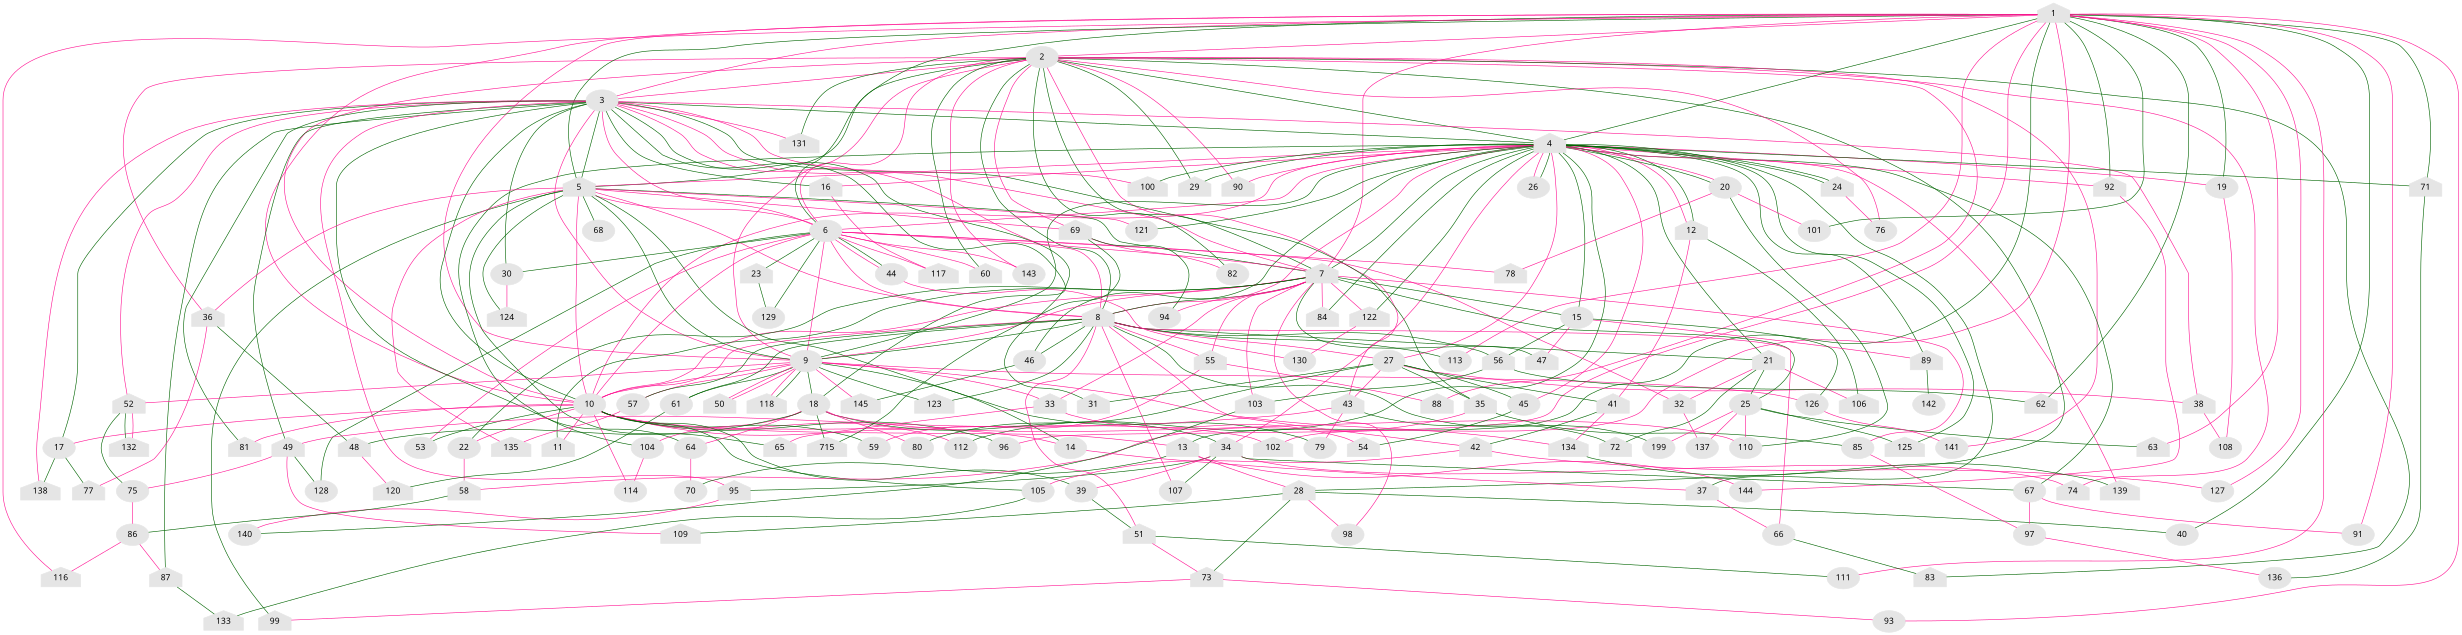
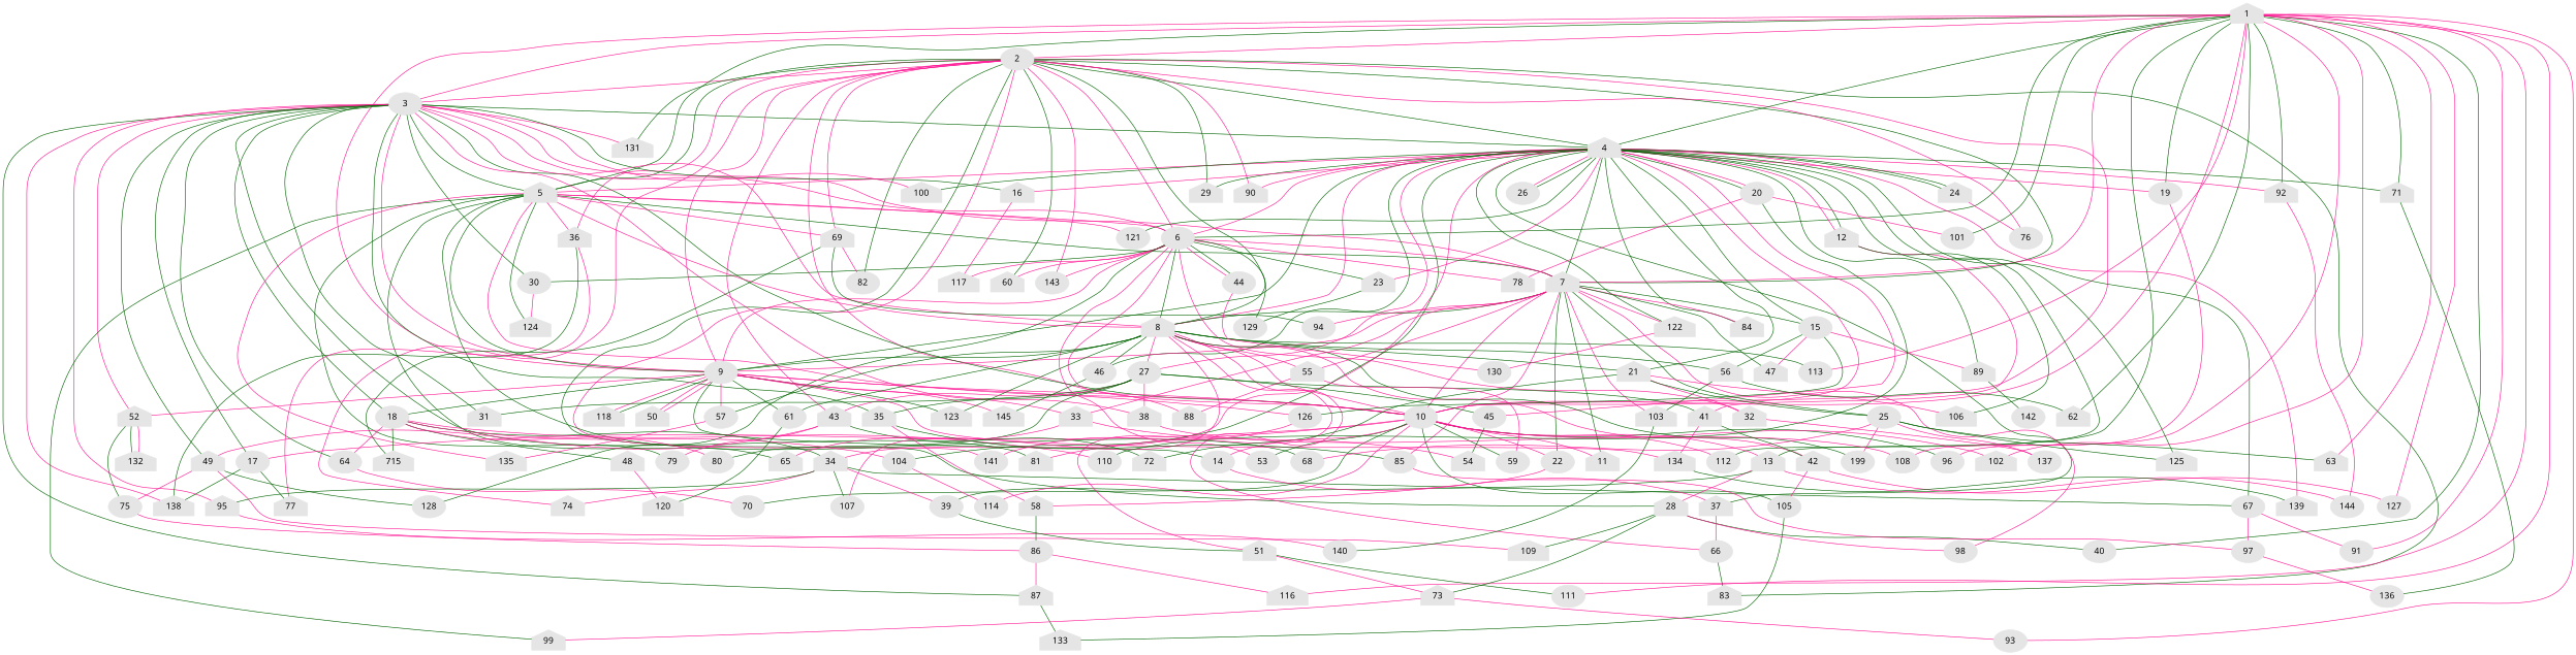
  graph {
    fontname="Noto Sans"
    node [color=gray90 fontname="Noto Sans" shape=house style=filled]
    edge [color=deeppink fontname="Noto Sans"]
    2 [shape=ellipse]
    1
    3 [shape=ellipse]
    4
    5
    6 [shape=ellipse]
    7
    9 [shape=ellipse]
    10 [shape=ellipse]
    13
    19 [shape=ellipse]
    40 [shape=ellipse]
    62
    63
    71
    91 [shape=ellipse]
    92
    93 [shape=ellipse]
    96 [shape=ellipse]
    101 [shape=ellipse]
    102
    111 [shape=ellipse]
    113 [shape=ellipse]
    116
    127 [shape=ellipse]
    8
    28
    29
    36
    43
    60
    69
    74
    76 [shape=ellipse]
    82 [shape=ellipse]
    83
    88
    90
    131
    141 [shape=ellipse]
    143 [shape=ellipse]
    16
    17 [shape=ellipse]
    18 [shape=ellipse]
    30 [shape=ellipse]
    31
    35
    38
    49
    52
    64 [shape=ellipse]
    81
    87
    95
    100
    138
    12
    15 [shape=ellipse]
    20 [shape=ellipse]
    21
    23
    24
    26 [shape=ellipse]
    27 [shape=ellipse]
    34
    37
    45 [shape=ellipse]
    46 [shape=ellipse]
    67 [shape=ellipse]
    84
    89
    104 [shape=ellipse]
    112 [shape=ellipse]
    121 [shape=ellipse]
    122
    125
    139
    65
    68 [shape=ellipse]
    79 [shape=ellipse]
    99
    124
    135
    32
    44 [shape=ellipse]
    53 [shape=ellipse]
    78
    117
    128 [shape=ellipse]
    129 [shape=ellipse]
    11
    22 [shape=ellipse]
    25 [shape=ellipse]
    33
    47
    55
    85 [shape=ellipse]
    94 [shape=ellipse]
    98 [shape=ellipse]
    103
    42
    51
    56
    57 [shape=ellipse]
    61 [shape=ellipse]
    66 [shape=ellipse]
    107 [shape=ellipse]
    n108 [label=199 shape=ellipse]
    123
    14 [shape=ellipse]
    50
    118
    126 [shape=ellipse]
    134
    145
    39 [shape=ellipse]
    59 [shape=ellipse]
    105 [shape=ellipse]
    114 [shape=ellipse]
    70 [shape=ellipse]
    144 [shape=ellipse]
    108 [shape=ellipse]
    136 [shape=ellipse]
    73
    109
    77
    48
    72
    n129 [label=715]
    80 [shape=ellipse]
    110 [shape=ellipse]
    58
    75 [shape=ellipse]
    132
    133
    140 [shape=ellipse]
    41
    106
    54
    97 [shape=ellipse]
    142 [shape=ellipse]
    130 [shape=ellipse]
    137 [shape=ellipse]
    120
    86 [shape=ellipse]
    2 -- 3
    2 -- 4 [color=darkgreen]
    2 -- 5 [color=darkgreen]
    2 -- 6
    2 -- 7 [color=darkgreen]
    2 -- 9
    2 -- 10
    2 -- 8 [color=darkgreen]
    2 -- 28 [color=darkgreen]
    2 -- 29 [color=darkgreen]
    2 -- 36
    2 -- 43
    2 -- 60 [color=darkgreen]
    2 -- 69
    2 -- 74
    2 -- 76
    2 -- 82 [color=darkgreen]
    2 -- 83 [color=darkgreen]
    2 -- 88
    2 -- 90
    2 -- 131 [color=darkgreen]
    2 -- 141
    2 -- 143
    1 -- 2
    1 -- 3
    1 -- 4 [color=darkgreen]
    1 -- 5 [color=darkgreen]
    1 -- 6 [color=darkgreen]
    1 -- 7
    1 -- 9
    1 -- 10
    1 -- 13 [color=darkgreen]
    1 -- 19 [color=darkgreen]
    1 -- 40 [color=darkgreen]
    1 -- 62 [color=darkgreen]
    1 -- 63
    1 -- 71 [color=darkgreen]
    1 -- 91
    1 -- 92 [color=darkgreen]
    1 -- 93
    1 -- 96
    1 -- 101 [color=darkgreen]
    1 -- 102
    1 -- 111
    1 -- 113
    1 -- 116
    1 -- 127
    3 -- 4 [color=darkgreen]
    3 -- 5 [color=darkgreen]
    3 -- 6
    3 -- 7
    3 -- 9
    3 -- 10 [color=darkgreen]
    3 -- 8
    3 -- 131
    3 -- 16 [color=darkgreen]
    3 -- 17 [color=darkgreen]
    3 -- 18 [color=darkgreen]
    3 -- 30 [color=darkgreen]
    3 -- 31 [color=darkgreen]
    3 -- 35 [color=darkgreen]
    3 -- 38
    3 -- 49 [color=darkgreen]
    3 -- 52
    3 -- 64 [color=darkgreen]
    3 -- 81 [color=darkgreen]
    3 -- 87 [color=darkgreen]
    3 -- 95
    3 -- 100
    3 -- 138
    4 -- 5
    4 -- 6
    4 -- 7 [color=darkgreen]
    4 -- 9 [color=darkgreen]
    4 -- 10
    4 -- 19
    4 -- 71 [color=darkgreen]
    4 -- 92
    4 -- 8
    4 -- 29 [color=darkgreen]
    4 -- 90
    4 -- 16
    4 -- 100 [color=darkgreen]
    4 -- 12
    4 -- 12 [color=darkgreen]
    4 -- 15 [color=darkgreen]
    4 -- 20 [color=darkgreen]
    4 -- 20
    4 -- 21 [color=darkgreen]
+   4 -- 23
    4 -- 24 [color=darkgreen]
    4 -- 24 [color=darkgreen]
    4 -- 26
    4 -- 26 [color=darkgreen]
    4 -- 27
    4 -- 34
    4 -- 37 [color=darkgreen]
    4 -- 45
    4 -- 46 [color=darkgreen]
    4 -- 67 [color=darkgreen]
    4 -- 84 [color=darkgreen]
    4 -- 89 [color=darkgreen]
    4 -- 104 [color=darkgreen]
    4 -- 112 [color=darkgreen]
    4 -- 121 [color=darkgreen]
    4 -- 122 [color=darkgreen]
    4 -- 125 [color=darkgreen]
    4 -- 139
    5 -- 6
    5 -- 7 [color=darkgreen]
    5 -- 9 [color=darkgreen]
    5 -- 10
    5 -- 8
    5 -- 36
    5 -- 69
    5 -- 121
    5 -- 65 [color=darkgreen]
    5 -- 68 [color=darkgreen]
    5 -- 79 [color=darkgreen]
    5 -- 99 [color=darkgreen]
    5 -- 124 [color=darkgreen]
    5 -- 135
    6 -- 7
    6 -- 9
    6 -- 10
-   6 -- 8
+   6 -- 8 [color=darkgreen]
    6 -- 60
    6 -- 143
    6 -- 30 [color=darkgreen]
    6 -- 23 [color=darkgreen]
    6 -- 32
    6 -- 44
    6 -- 44 [color=darkgreen]
    6 -- 53
    6 -- 78
    6 -- 117
    6 -- 128 [color=darkgreen]
    6 -- 129 [color=darkgreen]
    7 -- 9
    7 -- 10
    7 -- 8 [color=darkgreen]
    7 -- 15 [color=darkgreen]
    7 -- 84
    7 -- 122
    7 -- 11 [color=darkgreen]
    7 -- 22 [color=darkgreen]
    7 -- 25 [color=darkgreen]
    7 -- 33
    7 -- 47 [color=darkgreen]
    7 -- 55
    7 -- 85
    7 -- 94
    7 -- 98
    7 -- 103
    9 -- 10
    9 -- 18 [color=darkgreen]
    9 -- 52
    9 -- 33
    9 -- 57
    9 -- 61 [color=darkgreen]
    9 -- 123 [color=darkgreen]
    9 -- 14 [color=darkgreen]
    9 -- 50
    9 -- 50
    9 -- 118
    9 -- 118 [color=darkgreen]
    9 -- 126
    9 -- 134
    9 -- 145
    10 -- 13
    10 -- 96 [color=darkgreen]
    10 -- 102
    10 -- 17
    10 -- 81
    10 -- 112
    10 -- 53 [color=darkgreen]
    10 -- 11
    10 -- 22
    10 -- 14
    10 -- 39 [color=darkgreen]
    10 -- 59 [color=darkgreen]
    10 -- 105 [color=darkgreen]
    10 -- 114
    13 -- 28
    13 -- 70 [color=darkgreen]
    13 -- 144
    19 -- 108
    71 -- 136 [color=darkgreen]
    92 -- 144
    8 -- 9 [color=darkgreen]
    8 -- 10
    8 -- 113 [color=darkgreen]
    8 -- 21 [color=darkgreen]
    8 -- 27
    8 -- 46 [color=darkgreen]
    8 -- 55
    8 -- 42
    8 -- 51
    8 -- 56 [color=darkgreen]
    8 -- 57 [color=darkgreen]
    8 -- 61 [color=darkgreen]
    8 -- 66
    8 -- 107
    8 -- n108 [color=darkgreen]
    8 -- 123 [color=darkgreen]
    28 -- 40 [color=darkgreen]
    28 -- 98
    28 -- 73 [color=darkgreen]
    28 -- 109 [color=darkgreen]
    36 -- 77
-   36 -- 48 [color=darkgreen]
+   36 -- 138 [color=darkgreen]
    43 -- 49
    43 -- 79
    43 -- 72 [color=darkgreen]
    69 -- 82
    69 -- 94 [color=darkgreen]
    69 -- n129 [color=darkgreen]
    16 -- 117
    17 -- 138 [color=darkgreen]
    17 -- 77 [color=darkgreen]
    18 -- 64
    18 -- 34 [color=darkgreen]
    18 -- 104
    18 -- 48 [color=darkgreen]
    18 -- n129 [color=darkgreen]
    18 -- 80
    18 -- 110
    30 -- 124
    35 -- 85 [color=darkgreen]
    35 -- 58
    38 -- 108
    49 -- 128 [color=darkgreen]
    49 -- 109
    49 -- 75
    52 -- 75 [color=darkgreen]
    52 -- 132 [color=darkgreen]
    52 -- 132
    64 -- 70
    87 -- 133 [color=darkgreen]
    95 -- 140
    12 -- 41
    12 -- 106 [color=darkgreen]
    15 -- 89
    15 -- 47
    15 -- 56 [color=darkgreen]
    15 -- 126 [color=darkgreen]
    20 -- 101
    20 -- 78
    20 -- 110 [color=darkgreen]
    21 -- 32
    21 -- 25 [color=darkgreen]
    21 -- 72 [color=darkgreen]
    21 -- 106
    23 -- 129 [color=darkgreen]
    24 -- 76
    27 -- 43
    27 -- 31 [color=darkgreen]
    27 -- 35 [color=darkgreen]
    27 -- 38
    27 -- 45 [color=darkgreen]
    27 -- 80 [color=darkgreen]
    27 -- 41 [color=darkgreen]
    34 -- 74
    34 -- 95 [color=darkgreen]
    34 -- 67 [color=darkgreen]
    34 -- 107 [color=darkgreen]
    34 -- 39
    37 -- 66
    45 -- 54 [color=darkgreen]
    46 -- 145 [color=darkgreen]
    67 -- 91
    67 -- 97
    89 -- 142 [color=darkgreen]
    104 -- 114
    122 -- 130
    32 -- 137
    44 -- 130
    22 -- 58
    25 -- 63 [color=darkgreen]
    25 -- 125 [color=darkgreen]
-   25 -- 110
+   25 -- 68
    25 -- n108
    25 -- 137
    33 -- 65
    33 -- 54
    55 -- 88
    55 -- 59
    85 -- 97
    103 -- 140 [color=darkgreen]
    42 -- 127
    42 -- 105
    51 -- 111 [color=darkgreen]
    51 -- 73
    56 -- 62 [color=darkgreen]
    56 -- 103 [color=darkgreen]
    57 -- 135
    61 -- 120 [color=darkgreen]
    66 -- 83 [color=darkgreen]
    14 -- 37
    126 -- 141
    134 -- 139 [color=darkgreen]
    39 -- 51 [color=darkgreen]
    105 -- 133 [color=darkgreen]
    73 -- 93
    73 -- 99
    48 -- 120
    58 -- 86 [color=darkgreen]
    75 -- 86
    41 -- 42 [color=darkgreen]
    41 -- 134
    97 -- 136
    86 -- 116
    86 -- 87
  }
